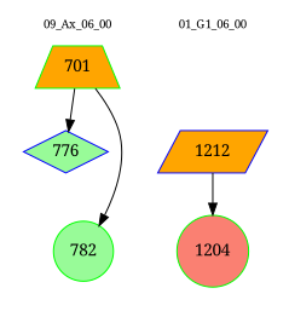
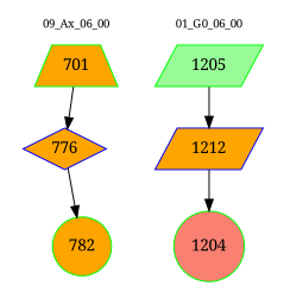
  digraph {
    fontname="Noto Serif"
    node [color=green fillcolor=palegreen fontname="Noto Serif" shape=circle style=filled]
    edge [color=black fontname="Noto Serif"]
    n1 [fillcolor=orange label=701 shape=trapezium]
-   n2 [color=blue label=776 shape=diamond]
-   n3 [label=782]
+   n2 [color=blue fillcolor=orange label=776 shape=diamond]
+   n3 [fillcolor=orange label=782]
+   n4 [label=1205 shape=parallelogram]
    n5 [color=blue fillcolor=orange label=1212 shape=parallelogram]
    n6 [fillcolor=salmon label=1204]
    subgraph cluster_1 {
      color=white
      fontsize=10
      label="09_Ax_06_00"
      n1
      n2
      n3
    }
    subgraph cluster_2 {
      color=white
      fontsize=10
-     label="01_G1_06_00"
+     label="01_G0_06_00"
+     n4
      n5
      n6
    }
    n1 -> n2
-   n1 -> n3
+   n2 -> n3
+   n4 -> n5
    n5 -> n6
  }
